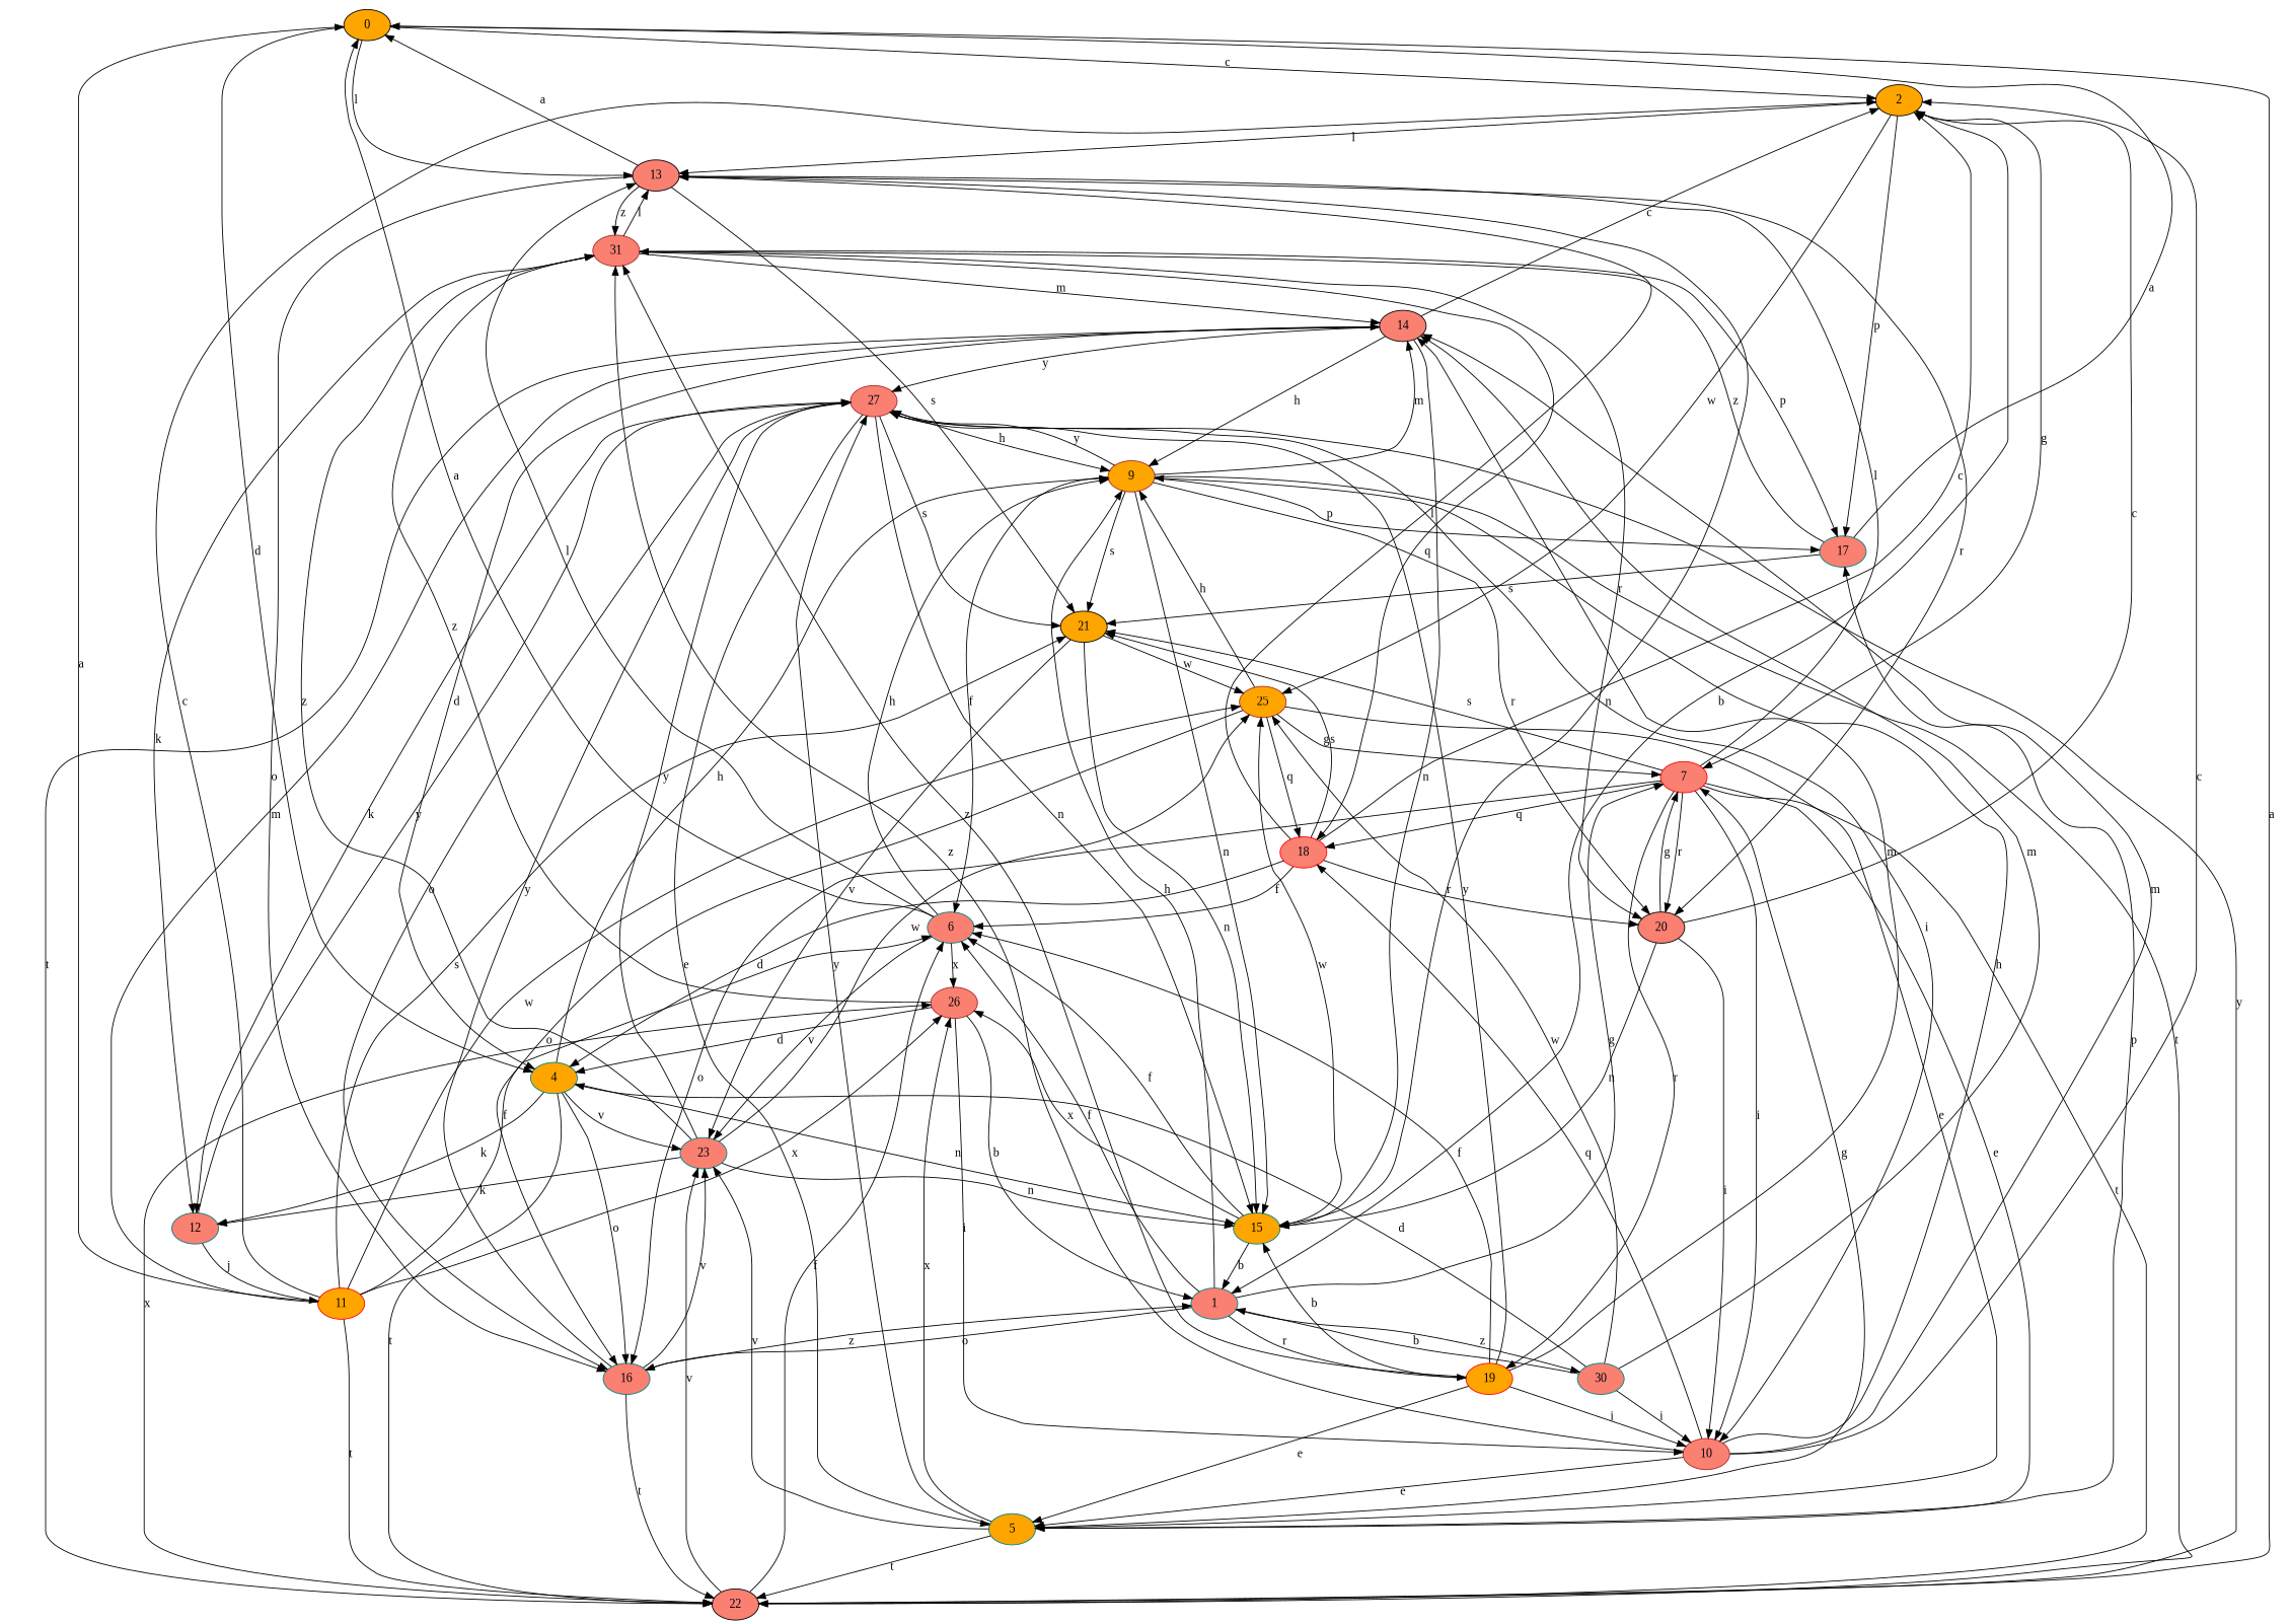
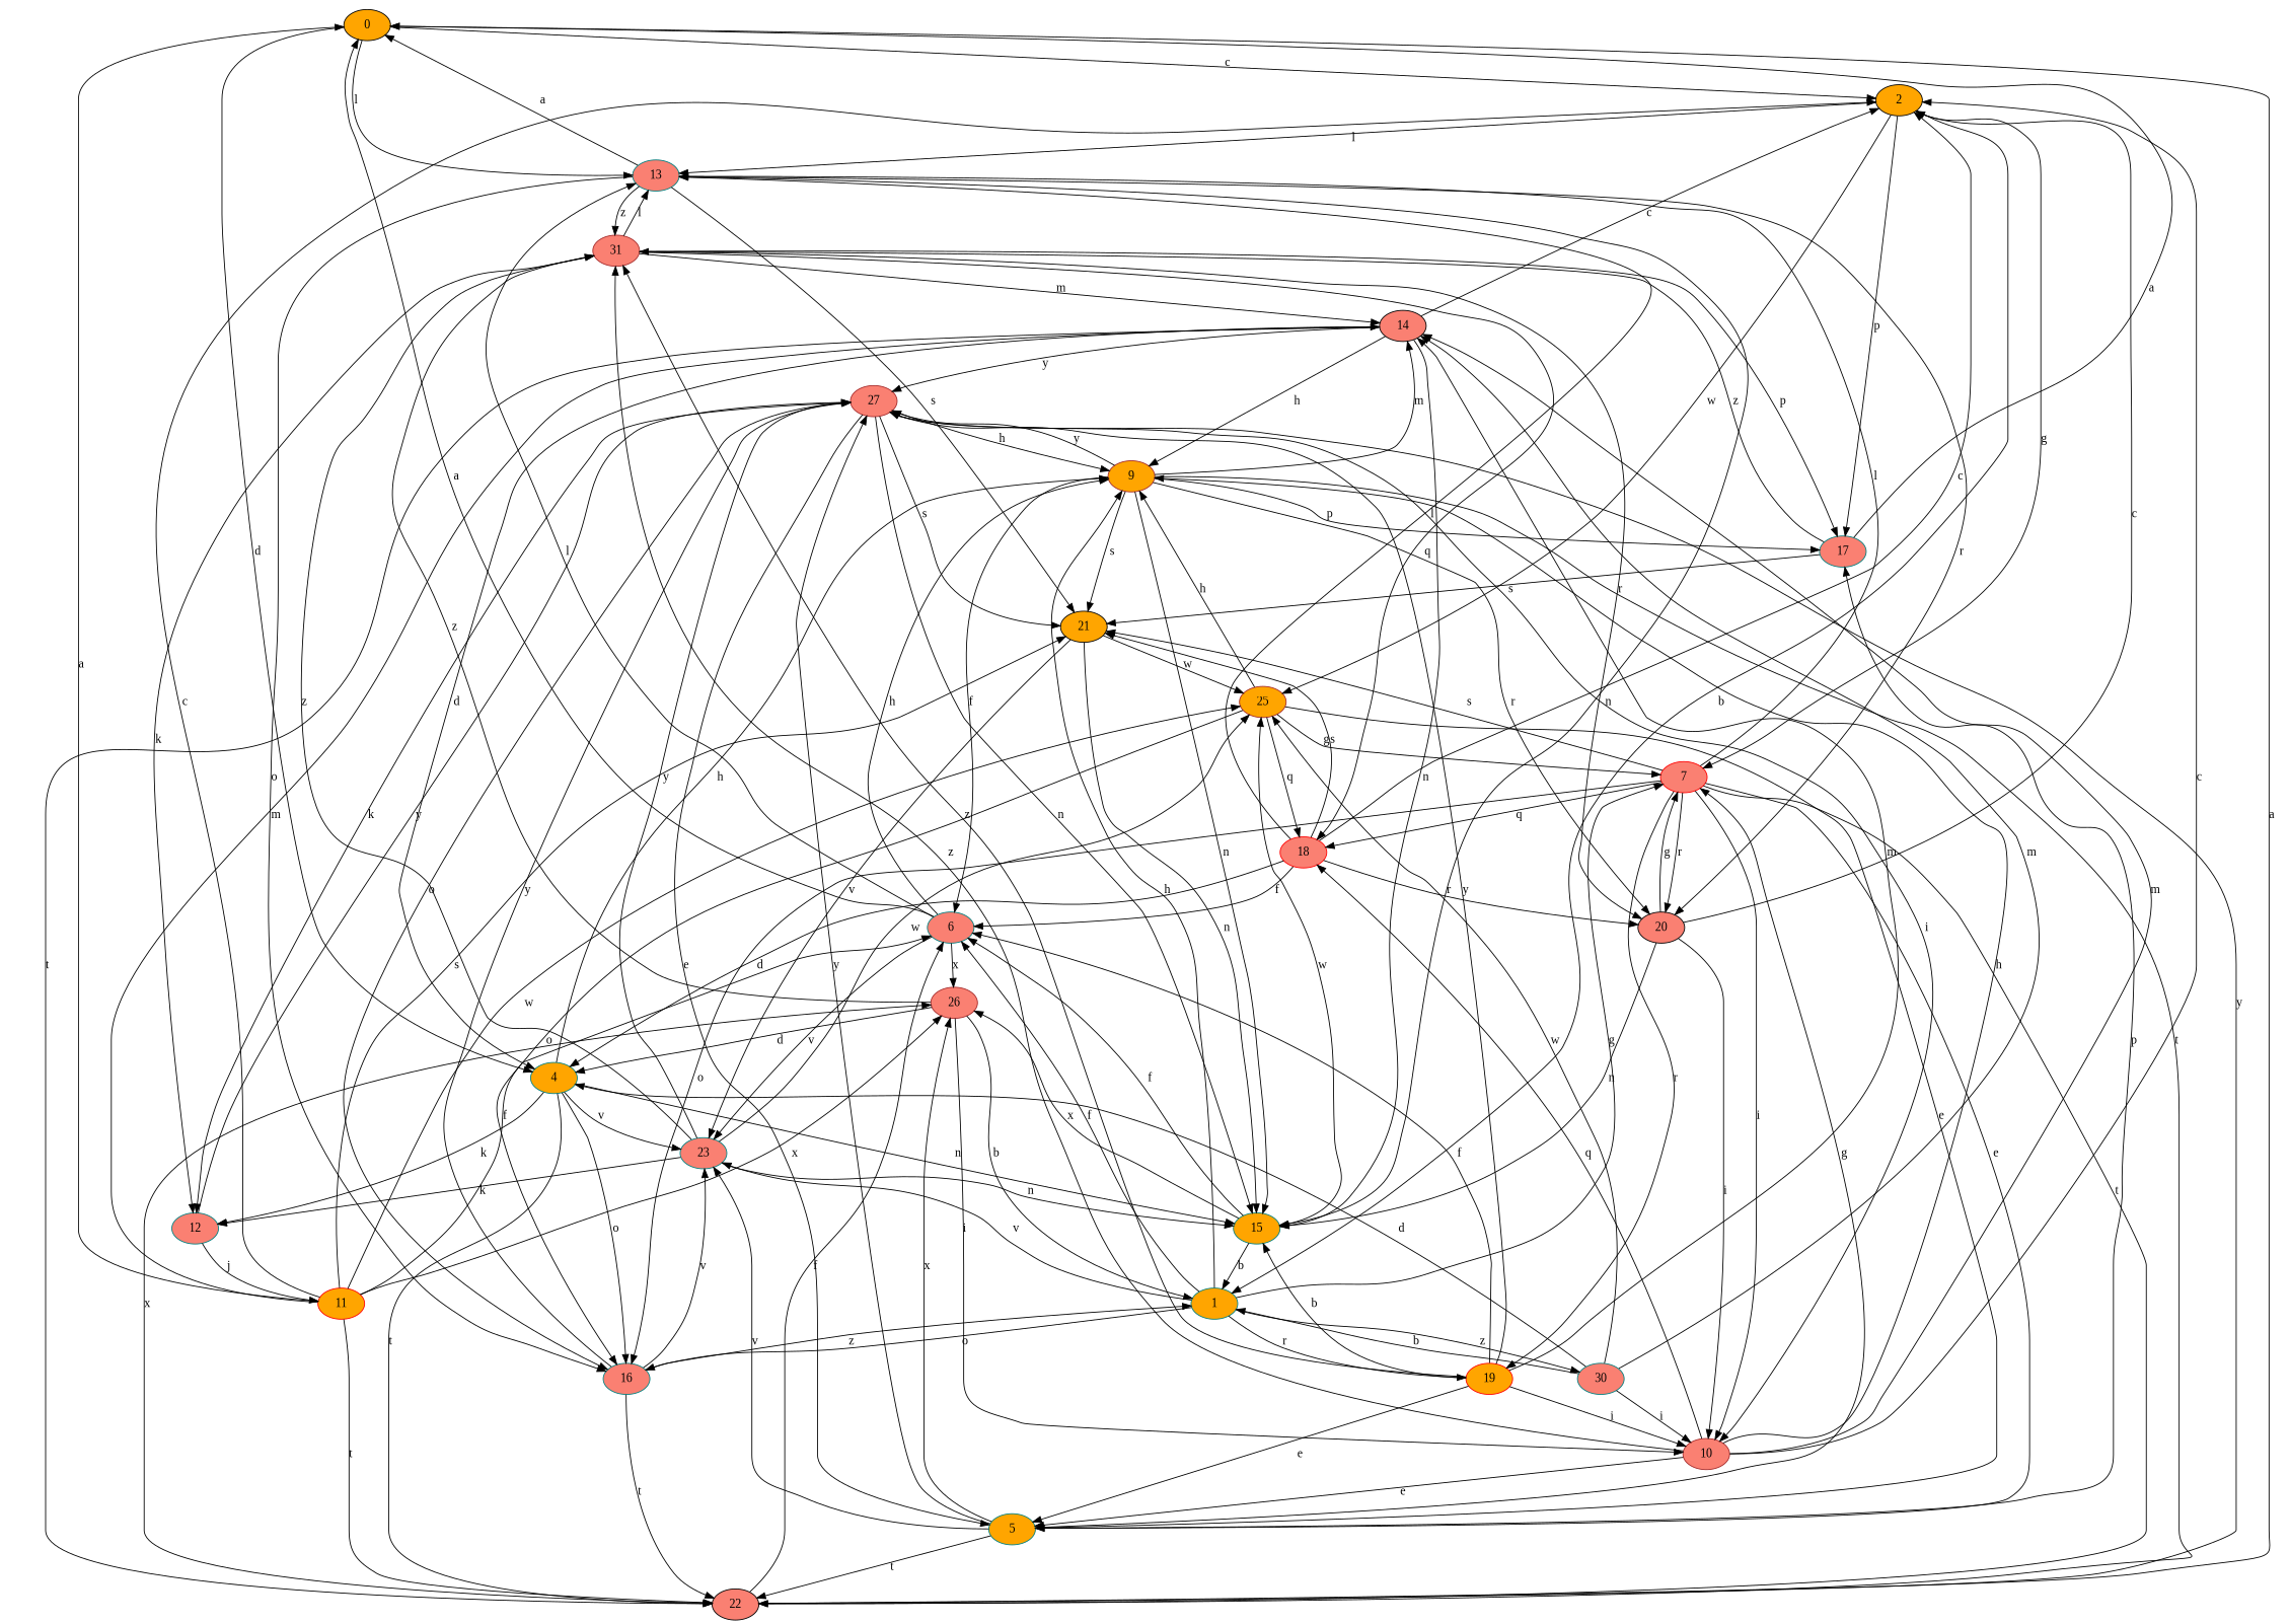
  strict digraph {
    fontname="Liberation Serif"
    node [color=teal fillcolor=salmon fontname="Liberation Serif" style=filled]
    edge [fontname="Liberation Serif"]
    0 [color=black fillcolor=orange]
    2 [color=black fillcolor=orange]
    4 [fillcolor=orange]
-   13 [color=black]
-   1
+   13
+   1 [fillcolor=orange]
    7 [color=red]
    17
    25 [color=brown fillcolor=orange]
    9 [color=brown fillcolor=orange]
    16
    12
    15 [fillcolor=orange]
    22 [color=black]
    23
    20 [color=black]
    21 [color=black fillcolor=orange]
    31 [color=brown]
    6
    19 [color=red fillcolor=orange]
    30
    26 [color=brown]
    5 [fillcolor=orange]
    10 [color=brown]
    18 [color=red]
    27 [color=brown]
    14 [color=black]
    11 [color=red fillcolor=orange]
    0 -> 2 [label=c]
    0 -> 4 [label=d]
    0 -> 13 [label=l]
    2 -> 13 [label=l]
    2 -> 1 [label=b]
    2 -> 7 [label=g]
    2 -> 17 [label=p]
    2 -> 25 [label=w]
    4 -> 9 [label=h]
    4 -> 16 [label=o]
    4 -> 12 [label=k]
    4 -> 15 [label=n]
    4 -> 22 [label=t]
    4 -> 23 [label=v]
    13 -> 0 [label=a]
    13 -> 16 [label=o]
    13 -> 15 [label=n]
    13 -> 20 [label=r]
    13 -> 21 [label=s]
    13 -> 31 [label=z]
    1 -> 7 [label=g]
    1 -> 9 [label=h]
    1 -> 16 [label=o]
    1 -> 6 [label=f]
    1 -> 19 [label=r]
    1 -> 30 [label=z]
    7 -> 13 [label=l]
    7 -> 16 [label=o]
    7 -> 22 [label=t]
    7 -> 20 [label=r]
    7 -> 21 [label=s]
    7 -> 19 [label=r]
    7 -> 5 [label=e]
    7 -> 10 [label=i]
    7 -> 18 [label=q]
    17 -> 0 [label=a]
    17 -> 21 [label=s]
    17 -> 31 [label=z]
    25 -> 7 [label=g]
    25 -> 9 [label=h]
    25 -> 16 [label=o]
    25 -> 5 [label=e]
    25 -> 18 [label=q]
    9 -> 17 [label=p]
    9 -> 15 [label=n]
    9 -> 22 [label=t]
    9 -> 20 [label=r]
    9 -> 21 [label=s]
    9 -> 6 [label=f]
    9 -> 27 [label=y]
    9 -> 14 [label=m]
    16 -> 1 [label=z]
    16 -> 22 [label=t]
    16 -> 23 [label=v]
    16 -> 27 [label=y]
    12 -> 27 [label=y]
    12 -> 11 [label=j]
    15 -> 1 [label=b]
    15 -> 25 [label=w]
    15 -> 6 [label=f]
    15 -> 26 [label=x]
    22 -> 0 [label=a]
-   22 -> 23 [label=v]
+   1 -> 23 [label=v]
    22 -> 6 [label=f]
    22 -> 26 [label=x]
    22 -> 27 [label=y]
    23 -> 25 [label=w]
    23 -> 12 [label=k]
    23 -> 15 [label=n]
    23 -> 31 [label=z]
    23 -> 27 [label=y]
    20 -> 2 [label=c]
    20 -> 7 [label=g]
    20 -> 15 [label=n]
    20 -> 10 [label=i]
    21 -> 25 [label=w]
    21 -> 15 [label=n]
    21 -> 23 [label=v]
    31 -> 13 [label=l]
    31 -> 17 [label=p]
    31 -> 12 [label=k]
    31 -> 20 [label=r]
    31 -> 18 [label=q]
    31 -> 14 [label=m]
    6 -> 0 [label=a]
    6 -> 13 [label=l]
    6 -> 9 [label=h]
    6 -> 23 [label=v]
    6 -> 26 [label=x]
    19 -> 15 [label=b]
    19 -> 31 [label=z]
    19 -> 6 [label=f]
    19 -> 5 [label=e]
    19 -> 10 [label=i]
    19 -> 27 [label=y]
    19 -> 14 [label=m]
    30 -> 4 [label=d]
    30 -> 1 [label=b]
    30 -> 25 [label=w]
    30 -> 10 [label=i]
    30 -> 14 [label=m]
    26 -> 4 [label=d]
    26 -> 1 [label=b]
    26 -> 31 [label=z]
    26 -> 10 [label=i]
    5 -> 7 [label=g]
    5 -> 17 [label=p]
    5 -> 22 [label=t]
    5 -> 23 [label=v]
    5 -> 26 [label=x]
    5 -> 27 [label=y]
    10 -> 2 [label=c]
    10 -> 9 [label=h]
    10 -> 31 [label=z]
    10 -> 5 [label=e]
    10 -> 18 [label=q]
    10 -> 14 [label=m]
    18 -> 2 [label=c]
    18 -> 4 [label=d]
    18 -> 13 [label=l]
    18 -> 20 [label=r]
    18 -> 21 [label=s]
    18 -> 6 [label=f]
    27 -> 9 [label=h]
    27 -> 16 [label=o]
    27 -> 12 [label=k]
    27 -> 15 [label=n]
    27 -> 21 [label=s]
    27 -> 5 [label=e]
    27 -> 10 [label=i]
    14 -> 2 [label=c]
    14 -> 4 [label=d]
    14 -> 9 [label=h]
    14 -> 15 [label=n]
    14 -> 22 [label=t]
    14 -> 27 [label=y]
    11 -> 0 [label=a]
    11 -> 2 [label=c]
    11 -> 25 [label=w]
    11 -> 22 [label=t]
    11 -> 21 [label=s]
    11 -> 6 [label=f]
    11 -> 26 [label=x]
    11 -> 14 [label=m]
  }
